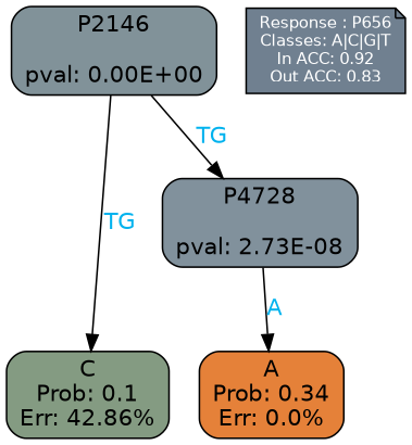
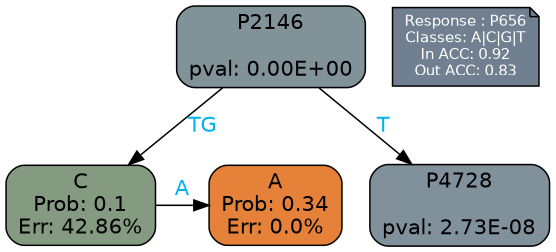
  digraph {
    ranksep=equally
    splines=polylines
    node [color=black fontname=helvetica shape=box style="filled, rounded"]
    edge [fontcolor=deepskyblue2 fontname=helvetica]
    n1 [fillcolor="#849b82" label="C\nProb: 0.1\nErr: 42.86%"]
    n2 [fillcolor="#e58139" label="A\nProb: 0.34\nErr: 0.0%"]
    n3 [align=left fillcolor=slategray fontcolor=white fontsize=10 label="Response : P656\nClasses: A|C|G|T\nIn ACC: 0.92\nOut ACC: 0.83\n" shape=note style=filled]
    n4 [fillcolor="#819299" label="P2146\n\npval: 0.00E+00"]
    n5 [fillcolor="#81919c" label="P4728\n\npval: 2.73E-08"]
    subgraph sub_1 {
      rank=same
      n1
      n2
    }
    subgraph sub_2 {
      rank=same
      n3
      n4
    }
    n4 -> n1 [label=TG]
-   n4 -> n5 [label=TG]
-   n5 -> n2 [label=A]
+   n4 -> n5 [label=T]
+   n1 -> n2 [label=A]
  }
